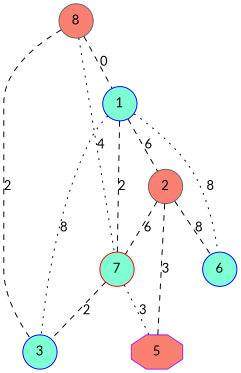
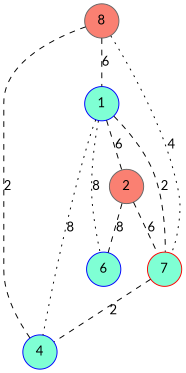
  graph {
    fontname=Lato
    node [color=blue fillcolor=aquamarine fontname=Lato shape=circle style=filled weight=1]
    edge [fontname=Lato style=dashed]
    n1 [color=gray40 fillcolor=salmon label=8]
    1
    n3 [color=red label=7]
-   4 [label=3]
+   4
    2 [color=gray40 fillcolor=salmon]
    6 [weight=4]
-   5 [color=purple fillcolor=salmon shape=octagon]
-   n1 -- 1 [label=0]
+   n1 -- 1 [label=6]
    n1 -- n3 [label=4 style=dotted]
    n1 -- 4 [label=2]
    1 -- n3 [label=2]
    1 -- 4 [label=8 style=dotted]
    1 -- 2 [label=6]
    1 -- 6 [label=8 style=dotted]
    n3 -- 4 [label=2]
-   n3 -- 5 [label=3 style=dotted]
    2 -- n3 [label=6]
    2 -- 6 [label=8]
-   2 -- 5 [label=3]
  }
